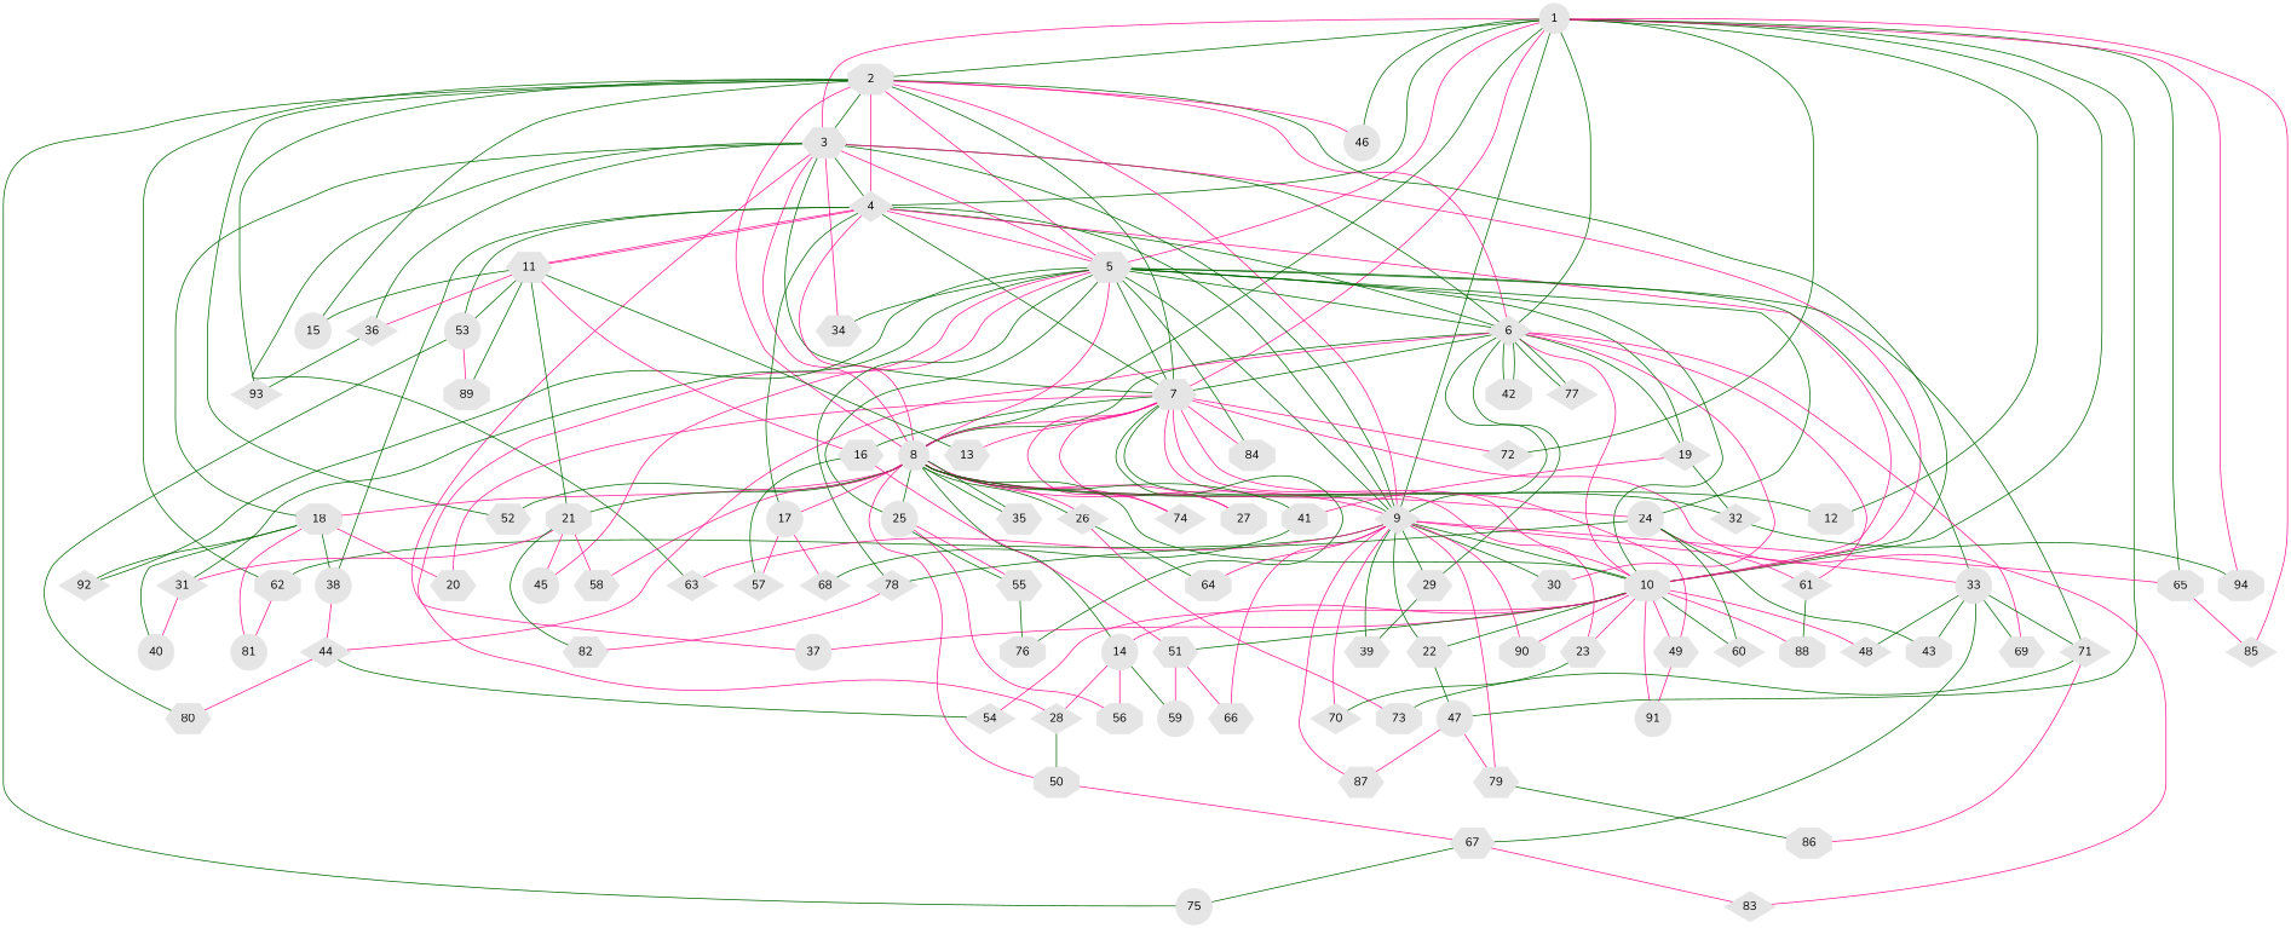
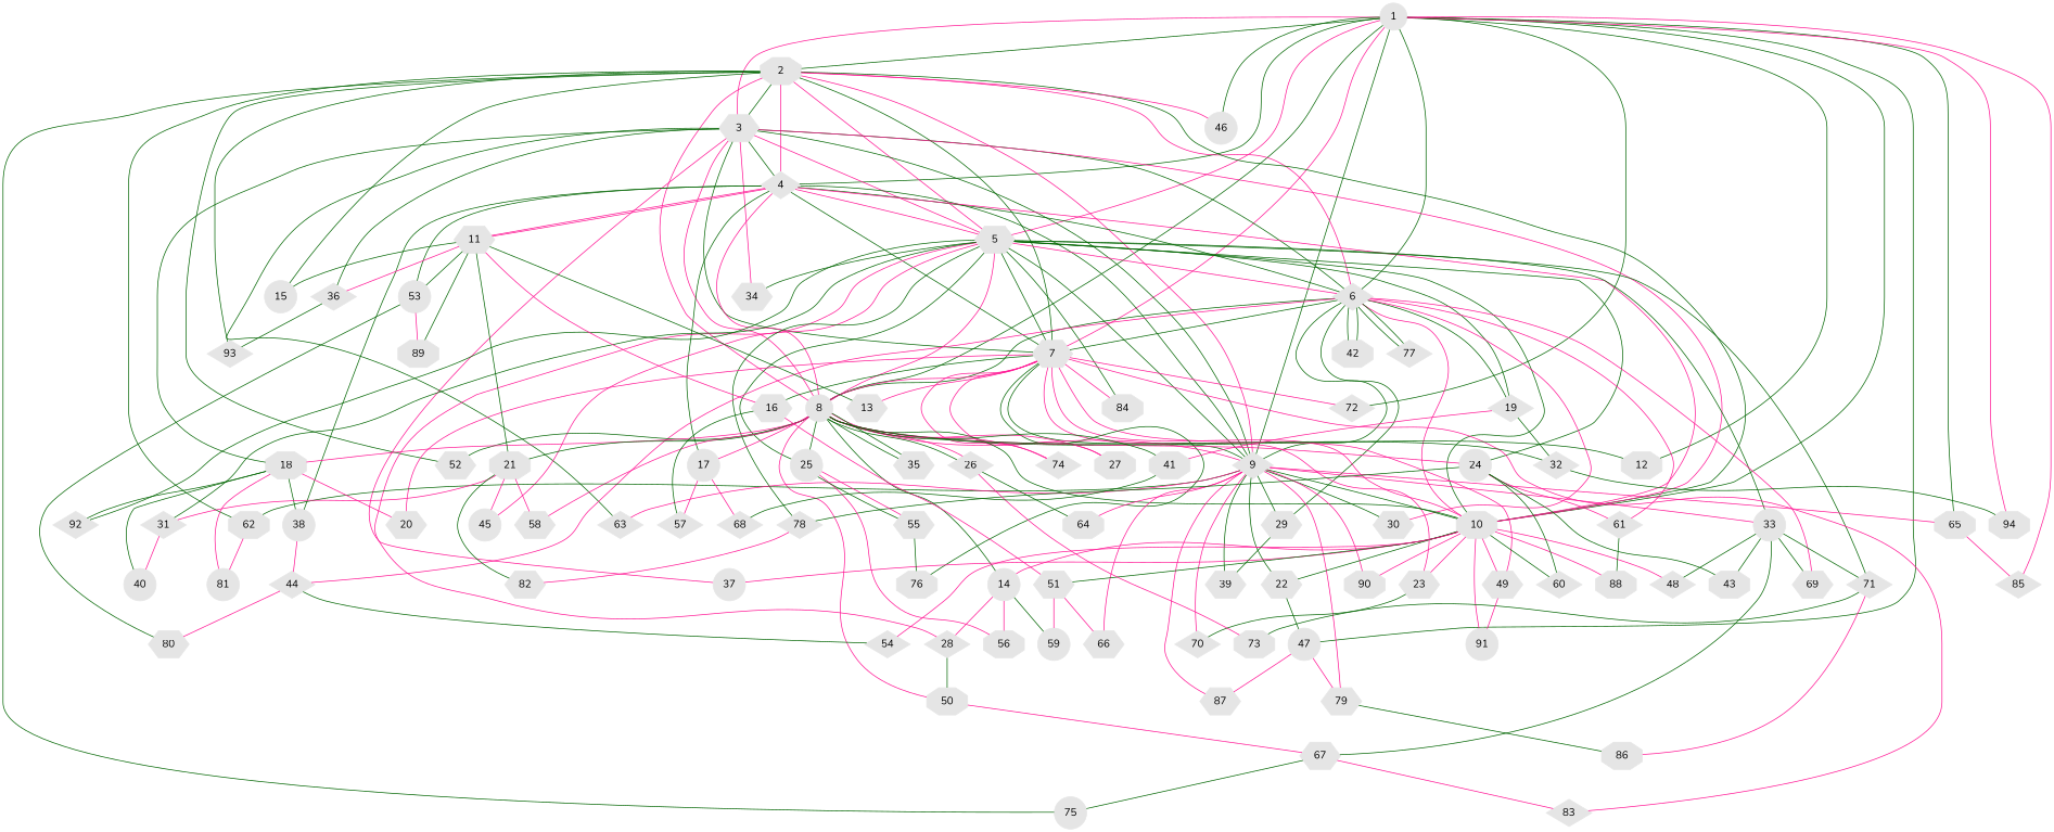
  graph {
    fontname=Nunito
    node [color=gray90 fontname=Nunito shape=diamond style=filled]
    edge [color=darkgreen fontname=Nunito]
    1 [shape=circle]
    2 [shape=octagon]
    3 [shape=hexagon]
    4
    5 [shape=hexagon]
    6
    7 [shape=hexagon]
    8 [shape=circle]
    9
    10 [shape=octagon]
    12 [shape=octagon]
    46 [shape=circle]
    47 [shape=circle]
    65 [shape=octagon]
    72
    85
    94 [shape=octagon]
    15 [shape=circle]
    52 [shape=hexagon]
    62 [shape=octagon]
    75 [shape=circle]
    93
    18 [shape=octagon]
    34 [shape=hexagon]
    36
    37 [shape=circle]
    63
    11 [shape=hexagon]
    17 [shape=circle]
    38 [shape=circle]
    53 [shape=circle]
    19
    24 [shape=circle]
    25 [shape=circle]
    28
    31
    33 [shape=circle]
    45 [shape=circle]
    71
    78
    84 [shape=octagon]
    92
    29 [shape=hexagon]
    30 [shape=hexagon]
    42 [shape=octagon]
    44
    61
    69 [shape=hexagon]
    77
    13 [shape=hexagon]
    16 [shape=hexagon]
    20 [shape=hexagon]
    23 [shape=hexagon]
    27 [shape=octagon]
    49 [shape=hexagon]
    74
    76 [shape=octagon]
    83
    14 [shape=circle]
    21 [shape=octagon]
    26
    32
    35 [shape=hexagon]
    41 [shape=octagon]
    50 [shape=octagon]
    58 [shape=hexagon]
    22 [shape=hexagon]
    39 [shape=hexagon]
    64 [shape=octagon]
    66 [shape=hexagon]
    70
    79 [shape=hexagon]
    87 [shape=hexagon]
    90 [shape=octagon]
    48
    51 [shape=hexagon]
    54
    60
    88 [shape=octagon]
    91 [shape=circle]
    81 [shape=circle]
    40 [shape=circle]
    89 [shape=octagon]
    57
    68
    80 [shape=hexagon]
    43 [shape=octagon]
    56 [shape=octagon]
    55 [shape=hexagon]
    67 [shape=hexagon]
    73 [shape=octagon]
    86 [shape=octagon]
    82 [shape=hexagon]
    59 [shape=circle]
    1 -- 2
    1 -- 3 [color=deeppink]
    1 -- 4
    1 -- 5 [color=deeppink]
    1 -- 6
    1 -- 7 [color=deeppink]
    1 -- 8
    1 -- 9
    1 -- 10
    1 -- 12
    1 -- 46
    1 -- 47
    1 -- 65
    1 -- 72
    1 -- 85 [color=deeppink]
    1 -- 94 [color=deeppink]
    2 -- 3
    2 -- 4 [color=deeppink]
    2 -- 5 [color=deeppink]
    2 -- 6 [color=deeppink]
    2 -- 7
    2 -- 8 [color=deeppink]
    2 -- 9 [color=deeppink]
    2 -- 10
    2 -- 46 [color=deeppink]
    2 -- 15
    2 -- 52
    2 -- 62
    2 -- 75
    2 -- 93
    3 -- 4
    3 -- 5 [color=deeppink]
    3 -- 6
    3 -- 7
    3 -- 8 [color=deeppink]
    3 -- 9
    3 -- 10 [color=deeppink]
    3 -- 18
    3 -- 34 [color=deeppink]
    3 -- 36
    3 -- 37 [color=deeppink]
    3 -- 63
    4 -- 5 [color=deeppink]
    4 -- 6
    4 -- 7
    4 -- 8 [color=deeppink]
    4 -- 9
    4 -- 10 [color=deeppink]
    4 -- 11 [color=deeppink]
    4 -- 11 [color=deeppink]
    4 -- 17
    4 -- 38
    4 -- 53
-   5 -- 6
+   5 -- 6 [color=deeppink]
    5 -- 7
    5 -- 8 [color=deeppink]
    5 -- 9
    5 -- 10
    5 -- 34
    5 -- 19
    5 -- 24
    5 -- 25
    5 -- 28 [color=deeppink]
    5 -- 31
    5 -- 33
    5 -- 45 [color=deeppink]
    5 -- 71
    5 -- 78
    5 -- 84
    5 -- 92
    6 -- 7
    6 -- 8
    6 -- 9
    6 -- 10 [color=deeppink]
    6 -- 19
    6 -- 29
    6 -- 30 [color=deeppink]
    6 -- 42
    6 -- 42
    6 -- 44 [color=deeppink]
    6 -- 61 [color=deeppink]
    6 -- 69 [color=deeppink]
    6 -- 77
    6 -- 77
    7 -- 8 [color=deeppink]
    7 -- 9
    7 -- 10 [color=deeppink]
    7 -- 72 [color=deeppink]
    7 -- 84 [color=deeppink]
    7 -- 13 [color=deeppink]
    7 -- 16
    7 -- 20 [color=deeppink]
    7 -- 23 [color=deeppink]
    7 -- 27 [color=deeppink]
    7 -- 49 [color=deeppink]
    7 -- 74 [color=deeppink]
    7 -- 76
    7 -- 83 [color=deeppink]
    8 -- 9 [color=deeppink]
    8 -- 10
    8 -- 12
    8 -- 52
    8 -- 18 [color=deeppink]
    8 -- 17 [color=deeppink]
    8 -- 24 [color=deeppink]
    8 -- 25
    8 -- 27 [color=deeppink]
    8 -- 74 [color=deeppink]
    8 -- 14
    8 -- 21
    8 -- 26
    8 -- 26 [color=deeppink]
    8 -- 32
    8 -- 35
    8 -- 35
    8 -- 41
    8 -- 50 [color=deeppink]
    8 -- 58 [color=deeppink]
    9 -- 10
    9 -- 65 [color=deeppink]
    9 -- 62
    9 -- 63 [color=deeppink]
    9 -- 33 [color=deeppink]
    9 -- 29
    9 -- 30
    9 -- 22
    9 -- 39
    9 -- 64 [color=deeppink]
    9 -- 66 [color=deeppink]
    9 -- 70 [color=deeppink]
    9 -- 79 [color=deeppink]
    9 -- 87 [color=deeppink]
    9 -- 90 [color=deeppink]
    10 -- 37 [color=deeppink]
    10 -- 23 [color=deeppink]
    10 -- 49 [color=deeppink]
    10 -- 14 [color=deeppink]
    10 -- 22
    10 -- 90 [color=deeppink]
    10 -- 48 [color=deeppink]
    10 -- 51
    10 -- 54 [color=deeppink]
    10 -- 60
    10 -- 88 [color=deeppink]
    10 -- 91 [color=deeppink]
    47 -- 79 [color=deeppink]
    47 -- 87 [color=deeppink]
    65 -- 85 [color=deeppink]
    62 -- 81 [color=deeppink]
    18 -- 38
    18 -- 92
    18 -- 20 [color=deeppink]
    18 -- 81 [color=deeppink]
    18 -- 40
    36 -- 93
    11 -- 15
    11 -- 36 [color=deeppink]
    11 -- 53
    11 -- 13
    11 -- 16 [color=deeppink]
    11 -- 21
    11 -- 89
    17 -- 57 [color=deeppink]
    17 -- 68 [color=deeppink]
    38 -- 44 [color=deeppink]
    53 -- 89 [color=deeppink]
    53 -- 80
    19 -- 32
    19 -- 41 [color=deeppink]
    24 -- 78
    24 -- 61 [color=deeppink]
    24 -- 60
    24 -- 43
    25 -- 56 [color=deeppink]
    25 -- 55
    25 -- 55 [color=deeppink]
    28 -- 50
    31 -- 40 [color=deeppink]
    33 -- 71
    33 -- 69
    33 -- 48
    33 -- 43
    33 -- 67
    71 -- 73
    71 -- 86 [color=deeppink]
    78 -- 82 [color=deeppink]
    29 -- 39
    44 -- 54
    44 -- 80 [color=deeppink]
    61 -- 88
    16 -- 51 [color=deeppink]
    16 -- 57
    23 -- 70
    49 -- 91 [color=deeppink]
    14 -- 28 [color=deeppink]
    14 -- 56 [color=deeppink]
    14 -- 59
    21 -- 31 [color=deeppink]
    21 -- 45 [color=deeppink]
    21 -- 58 [color=deeppink]
    21 -- 82
    26 -- 64
    26 -- 73 [color=deeppink]
    32 -- 94
    41 -- 68
    50 -- 67 [color=deeppink]
    22 -- 47
    79 -- 86
    51 -- 66 [color=deeppink]
    51 -- 59 [color=deeppink]
    55 -- 76
    67 -- 75
    67 -- 83 [color=deeppink]
  }
